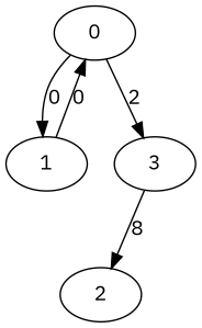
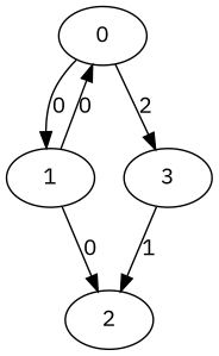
  digraph {
    fontname="IBM Plex Sans"
    node [fontname="IBM Plex Sans"]
    edge [fontname="IBM Plex Sans"]
    0
    1
    3
    2
    0 -> 1 [label=0]
    0 -> 3 [label=2]
    1 -> 0 [label=0]
-   3 -> 2 [label=8]
+   1 -> 2 [label=0]
+   3 -> 2 [label=1]
  }
